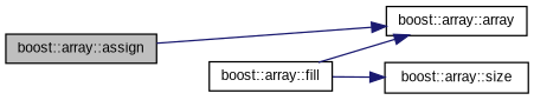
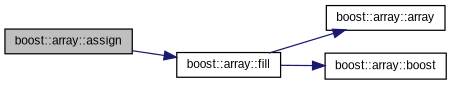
  digraph {
    fontname="Liberation Sans"
    rankdir=LR
    node [color=black fontname="Liberation Sans" fontsize=10 shape=record]
    edge [color=midnightblue fontname="Liberation Sans" fontsize=10 labelfontname=FreeSans labelfontsize=10 style=solid]
    n1 [fillcolor=grey75 fontcolor=black height=0.2 label="boost::array::assign" style=filled width=0.4]
    n2 [height=0.2 label="boost::array::fill" width=0.4]
    n3 [height=0.2 label="boost::array::array" width=0.4]
-   n4 [height=0.2 label="boost::array::size" width=0.4]
-   n1 -> n3
+   n4 [height=0.2 label="boost::array::boost" width=0.4]
+   n1 -> n2
    n2 -> n3
    n2 -> n4
  }
